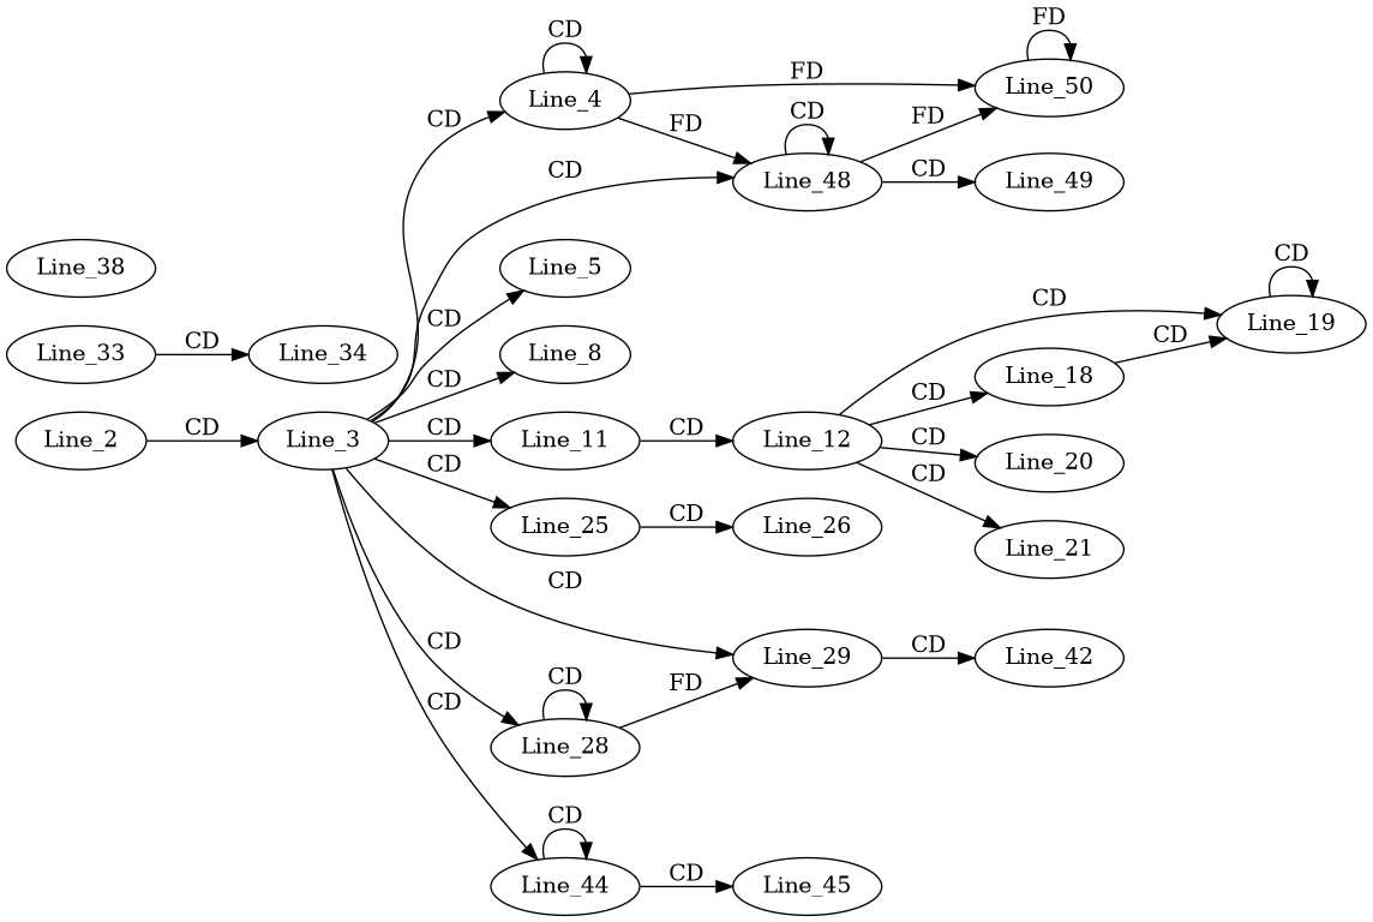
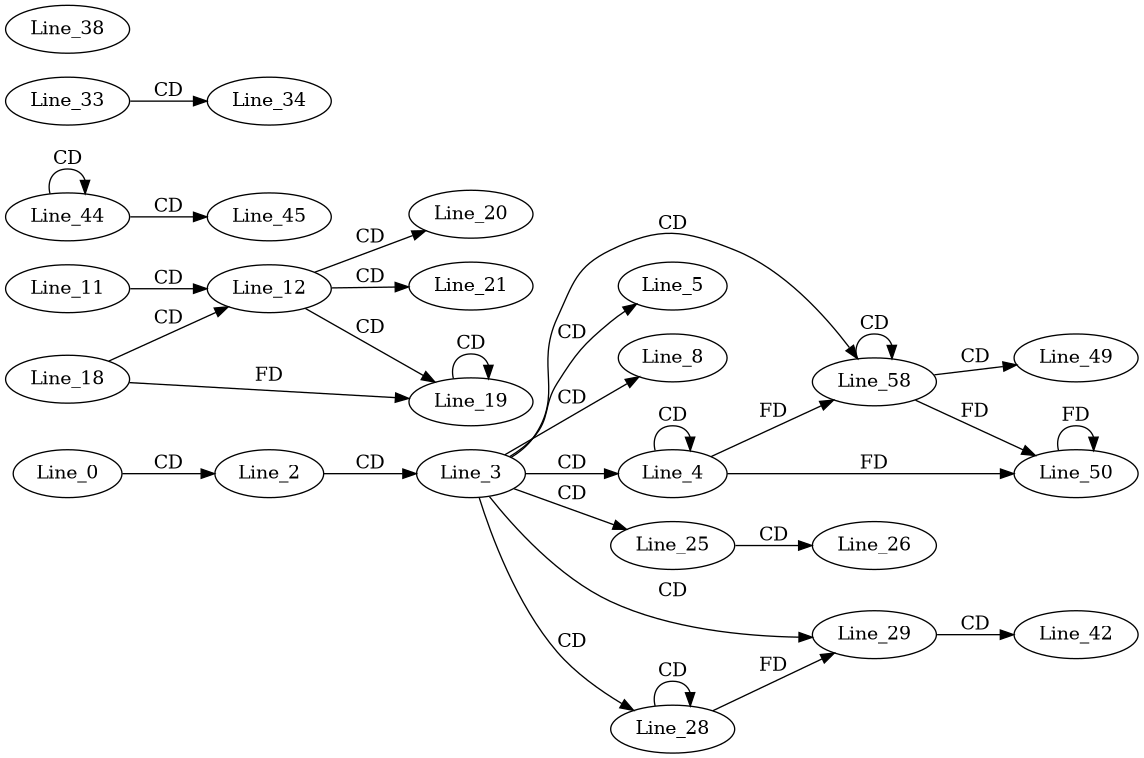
  digraph {
    rankdir=LR
+   Line_0
    Line_2
    Line_3
    Line_4
    Line_5
    Line_8
    Line_11
    Line_25
    Line_28
    Line_29
    Line_44
-   Line_48
+   Line_48 [label=Line_58]
    Line_50
    Line_12
    Line_26
    Line_42
    Line_45
    Line_49
    Line_18
    Line_19
    Line_20
    Line_21
    Line_33
    Line_34
    Line_38
+   Line_0 -> Line_2 [label=CD]
    Line_2 -> Line_3 [label=CD]
    Line_3 -> Line_4 [label=CD]
    Line_3 -> Line_5 [label=CD]
    Line_3 -> Line_8 [label=CD]
-   Line_3 -> Line_11 [label=CD]
    Line_3 -> Line_25 [label=CD]
    Line_3 -> Line_28 [label=CD]
    Line_3 -> Line_29 [label=CD]
-   Line_3 -> Line_44 [label=CD]
    Line_3 -> Line_48 [label=CD]
    Line_4 -> Line_4 [label=CD]
    Line_4 -> Line_48 [label=FD]
    Line_4 -> Line_50 [label=FD]
    Line_11 -> Line_12 [label=CD]
    Line_25 -> Line_26 [label=CD]
    Line_28 -> Line_28 [label=CD]
    Line_28 -> Line_29 [label=FD]
    Line_29 -> Line_42 [label=CD]
    Line_44 -> Line_44 [label=CD]
    Line_44 -> Line_45 [label=CD]
    Line_48 -> Line_48 [label=CD]
    Line_48 -> Line_50 [label=FD]
    Line_48 -> Line_49 [label=CD]
    Line_50 -> Line_50 [label=FD]
-   Line_12 -> Line_18 [label=CD]
+   Line_18 -> Line_12 [label=CD]
    Line_12 -> Line_19 [label=CD]
    Line_12 -> Line_20 [label=CD]
    Line_12 -> Line_21 [label=CD]
-   Line_18 -> Line_19 [label=CD]
+   Line_18 -> Line_19 [label=FD]
    Line_19 -> Line_19 [label=CD]
    Line_33 -> Line_34 [label=CD]
  }
